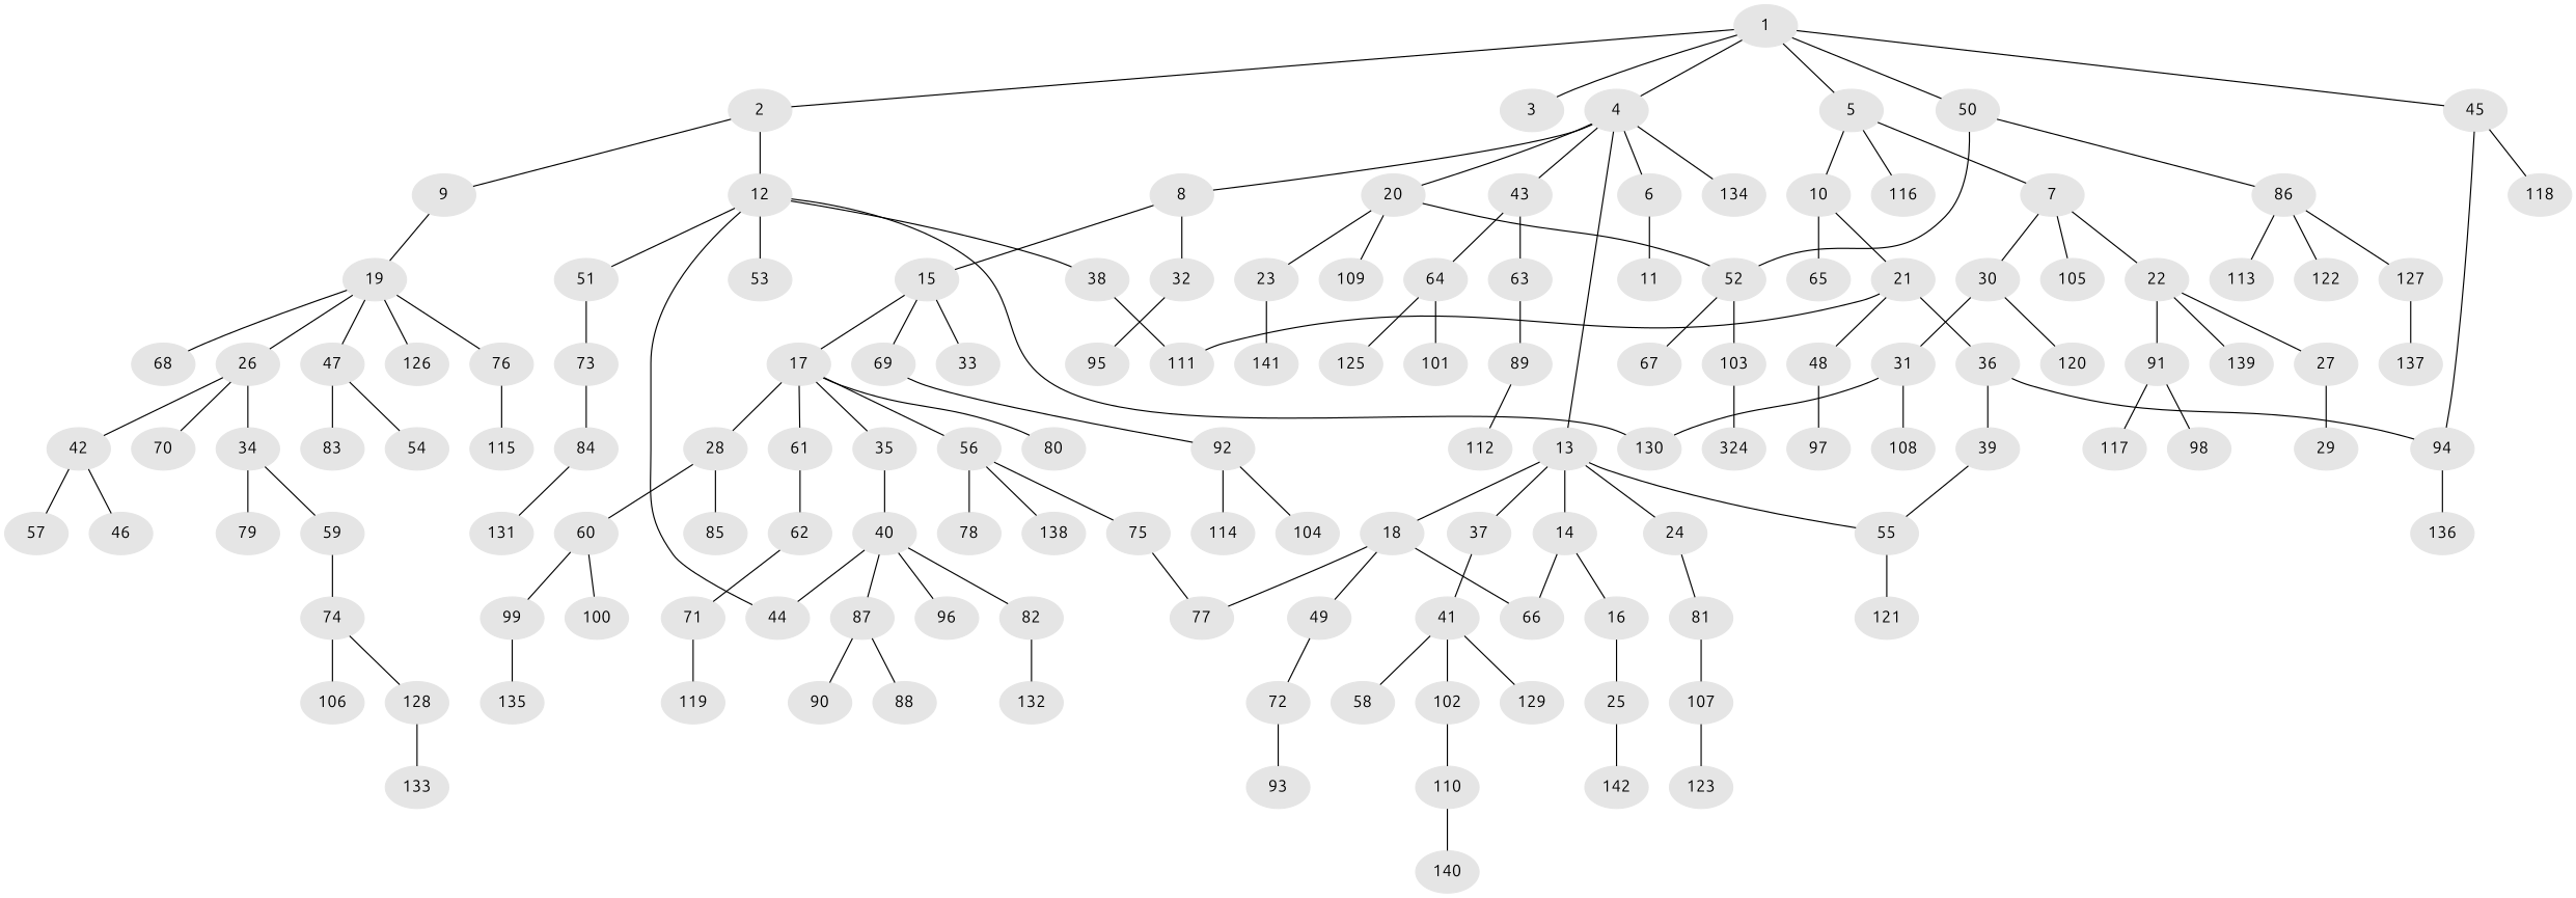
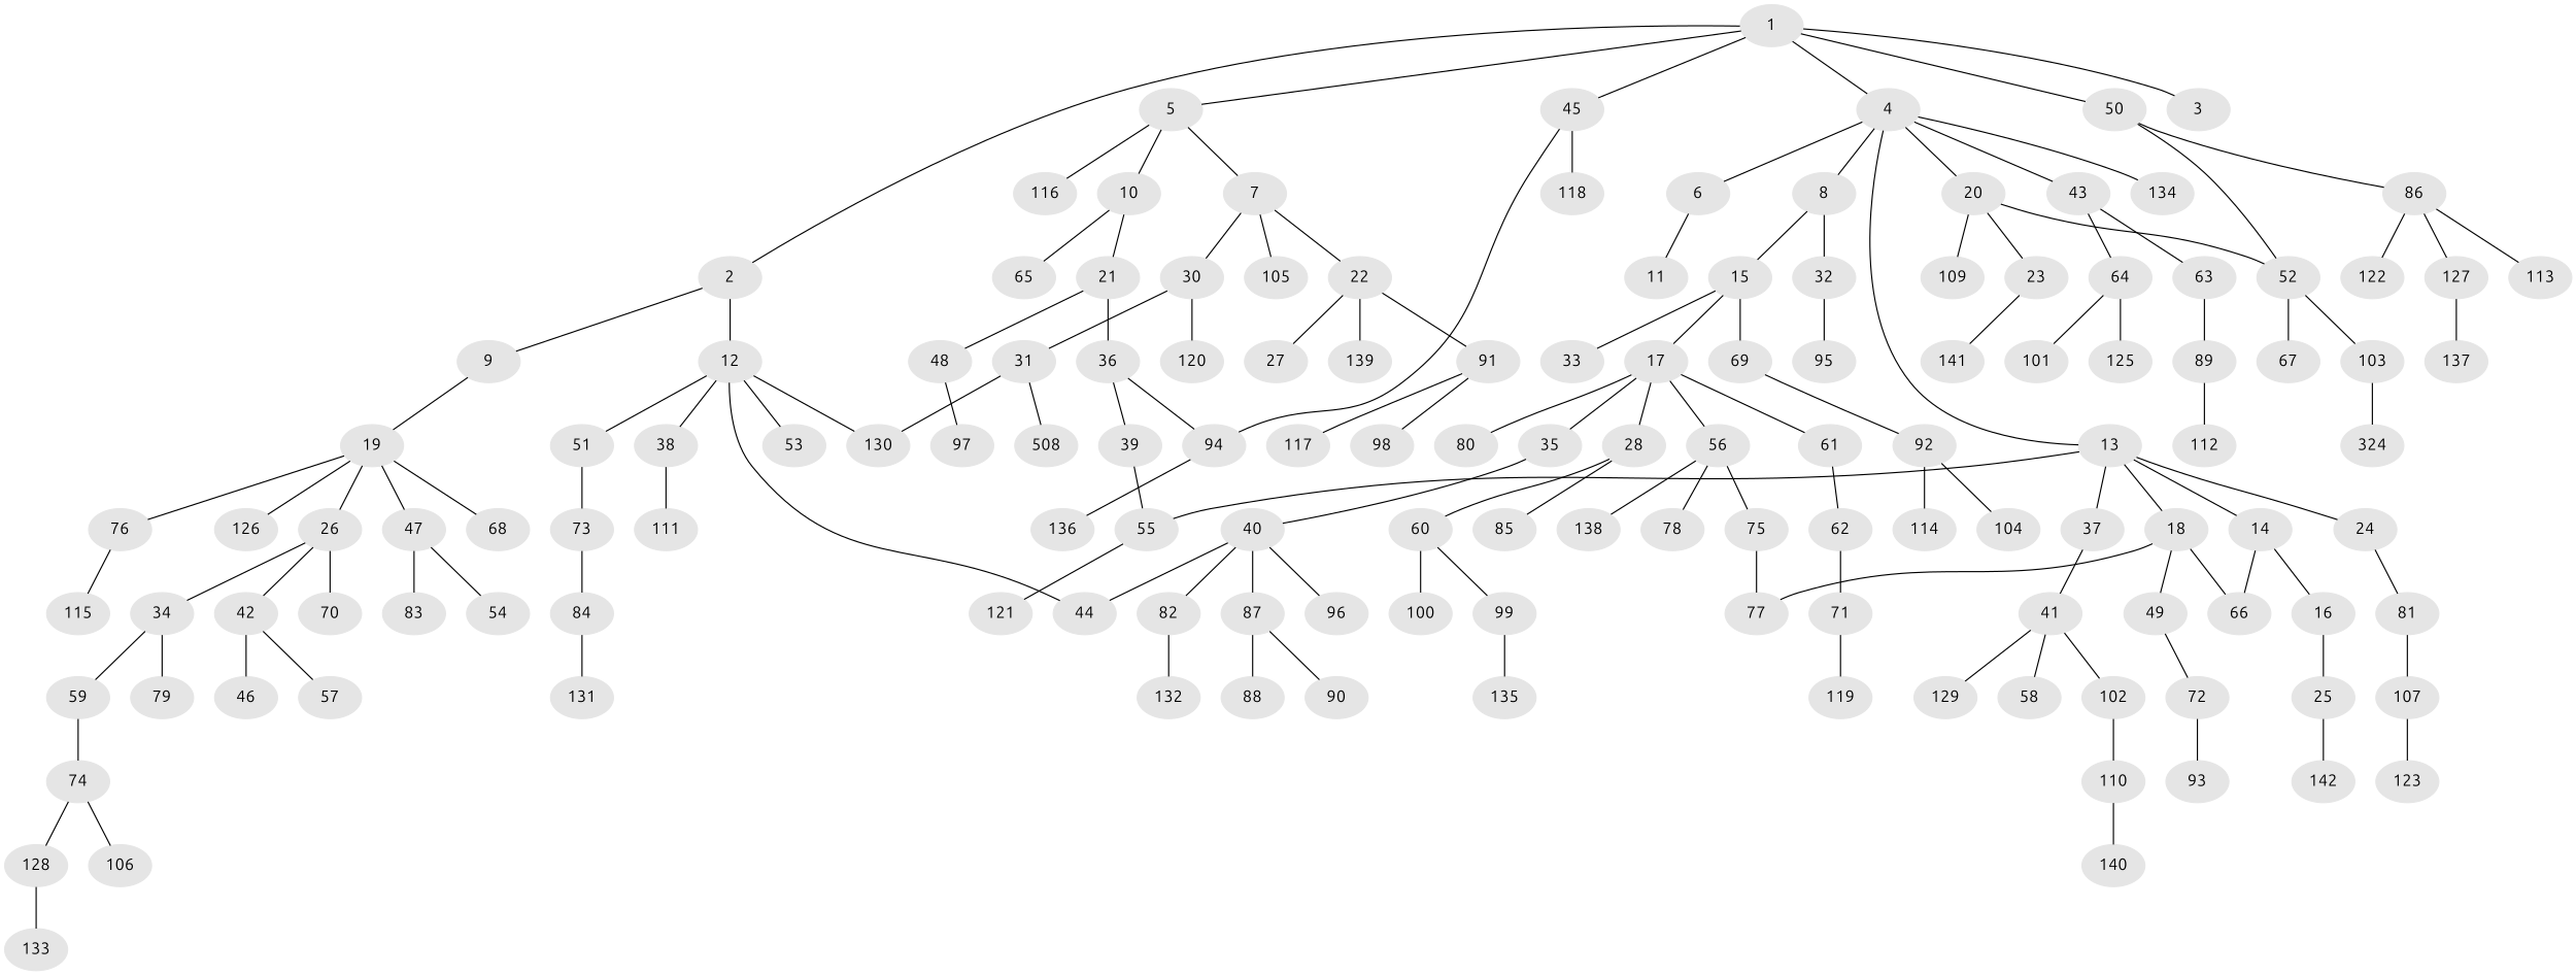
  graph {
    fontname=Ubuntu
    node [color=gray90 fontname=Ubuntu style=filled]
    edge [fontname=Ubuntu]
    1
    2
    3
    4
    5
    45
    50
    9
    12
    6
    8
    13
    20
    43
    134
    7
    10
    116
    94
    118
    52
    86
    19
    38
    44
    51
    53
    130
    11
    15
    32
    14
    18
    24
    37
    55
    23
    109
    63
    64
    22
    30
    105
    21
    65
    27
    91
    139
    31
    120
    17
    33
    69
    95
    26
    47
    68
    76
    126
    36
    48
    111
    73
    16
    66
    49
    77
    81
    41
    121
    25
    28
    35
    56
    61
    80
    92
    142
    60
    85
    40
    75
    78
    138
    62
    72
    34
    42
    70
    54
    83
    115
    141
    67
    103
    39
    97
-   29
    98
    117
    107
    59
    79
    46
    57
    99
    100
-   108
+   108 [label=508]
    74
    82
    87
    96
    136
    58
    102
    129
    132
    88
    90
    110
    89
    101
    125
    93
    113
    122
    127
    84
    n129 [label=324]
    106
    128
    135
    71
    119
    112
    104
    114
    131
    133
    123
    137
    140
    1 -- 2
    1 -- 3
    1 -- 4
    1 -- 5
    1 -- 45
    1 -- 50
    2 -- 9
    2 -- 12
    4 -- 6
    4 -- 8
    4 -- 13
    4 -- 20
    4 -- 43
    4 -- 134
    5 -- 7
    5 -- 10
    5 -- 116
    45 -- 94
    45 -- 118
    50 -- 52
    50 -- 86
    9 -- 19
    12 -- 38
    12 -- 44
    12 -- 51
    12 -- 53
    12 -- 130
    6 -- 11
    8 -- 15
    8 -- 32
    13 -- 14
    13 -- 18
    13 -- 24
    13 -- 37
    13 -- 55
    20 -- 52
    20 -- 23
    20 -- 109
    43 -- 63
    43 -- 64
    7 -- 22
    7 -- 30
    7 -- 105
    10 -- 21
    10 -- 65
    94 -- 136
    52 -- 67
    52 -- 103
    86 -- 113
    86 -- 122
    86 -- 127
    19 -- 26
    19 -- 47
    19 -- 68
    19 -- 76
    19 -- 126
    38 -- 111
    51 -- 73
    15 -- 17
    15 -- 33
    15 -- 69
    32 -- 95
    14 -- 16
    14 -- 66
    18 -- 66
    18 -- 49
    18 -- 77
    24 -- 81
    37 -- 41
    55 -- 121
    23 -- 141
    63 -- 89
    64 -- 101
    64 -- 125
    22 -- 27
    22 -- 91
    22 -- 139
    30 -- 31
    30 -- 120
    21 -- 36
    21 -- 48
-   21 -- 111
-   27 -- 29
    91 -- 98
    91 -- 117
    31 -- 130
    31 -- 108
    17 -- 28
    17 -- 35
    17 -- 56
    17 -- 61
    17 -- 80
    69 -- 92
    26 -- 34
    26 -- 42
    26 -- 70
    47 -- 54
    47 -- 83
    76 -- 115
    36 -- 94
    36 -- 39
    48 -- 97
    73 -- 84
    16 -- 25
    49 -- 72
    81 -- 107
    41 -- 58
    41 -- 102
    41 -- 129
    25 -- 142
    28 -- 60
    28 -- 85
    35 -- 40
    56 -- 75
    56 -- 78
    56 -- 138
    61 -- 62
    92 -- 104
    92 -- 114
    60 -- 99
    60 -- 100
    40 -- 44
    40 -- 82
    40 -- 87
    40 -- 96
    75 -- 77
    62 -- 71
    72 -- 93
    34 -- 59
    34 -- 79
    42 -- 46
    42 -- 57
    103 -- n129
    39 -- 55
    107 -- 123
    59 -- 74
    99 -- 135
    74 -- 106
    74 -- 128
    82 -- 132
    87 -- 88
    87 -- 90
    102 -- 110
    110 -- 140
    89 -- 112
    127 -- 137
    84 -- 131
    128 -- 133
    71 -- 119
  }
